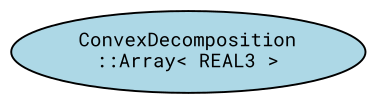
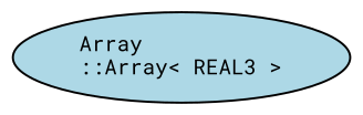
  digraph {
    rankdir=LR
    fontname="Roboto Mono"
-   n1 [color=black fillcolor=lightblue fontname="Roboto Mono" fontsize=10 height=0.2 label="ConvexDecomposition\l::Array\< REAL3 \>" shape=ellipse style=filled width=0.4]
+   n1 [color=black fillcolor=lightblue fontname="Roboto Mono" fontsize=10 height=0.2 label="Array\l::Array\< REAL3 \>" shape=ellipse style=filled width=0.4]
  }
